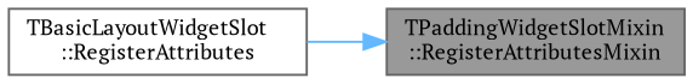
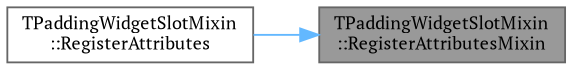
  digraph {
    rankdir=RL
    fontname="PT Serif"
    node [fontname="PT Serif" fontsize=10 shape=box style=filled]
    n1 [color=gray40 fillcolor=grey60 fontcolor=black height=0.2 label="TPaddingWidgetSlotMixin\l::RegisterAttributesMixin" width=0.4]
-   n2 [color=grey40 fillcolor=white height=0.2 label="TBasicLayoutWidgetSlot\l::RegisterAttributes" width=0.4]
+   n2 [color=grey40 fillcolor=white height=0.2 label="TPaddingWidgetSlotMixin\l::RegisterAttributes" width=0.4]
    n1 -> n2 [color=steelblue1 dir=back fontname="PT Serif" fontsize=10 labelfontname=Helvetica labelfontsize=10 style=solid]
  }
